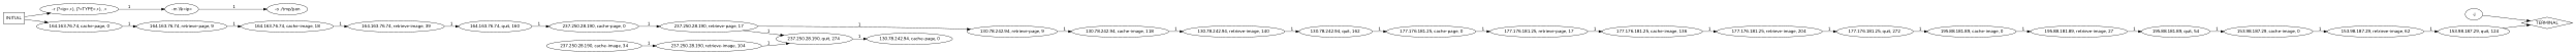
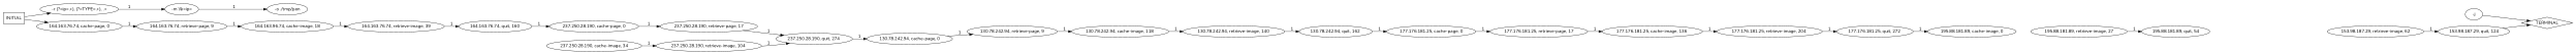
  digraph {
    fontname=Nunito
    rankdir=LR
    node [fontname=Nunito]
    edge [fontname=Nunito]
    n1 [label="-j"]
    n2 [label=TERMINAL shape=diamond]
    n3 [label="-m \\\\k<ip>"]
    n4 [label="-o ./tmp/json"]
    n5 [label="-r (?<ip>.+), (?<TYPE>.+), .+"]
    n6 [label="130.78.242.94, cache-image, 118 "]
    n7 [label="130.78.242.94, retrieve-image, 140 "]
    n8 [label="130.78.242.94, quit, 162 "]
    n9 [label="130.78.242.94, cache-page, 0"]
    n10 [label="130.78.242.94, retrieve-page, 9"]
    n11 [label="177.176.181.25, cache-page, 0"]
    n12 [label="177.176.181.25, retrieve-page, 17"]
-   n13 [label="153.98.187.29, cache-image, 0"]
    n14 [label="153.98.187.29, retrieve-image, 62"]
    n15 [label="153.98.187.29, quit, 124"]
-   n16 [label="164.163.76.74, cache-image, 18"]
+   n16 [label="164.163.96.74, cache-image, 18"]
    n17 [label="164.163.76.74, retrieve-image, 39"]
    n18 [label="164.163.76.74, quit, 160 "]
    n19 [label="164.163.76.74, cache-page, 0"]
    n20 [label="164.163.76.74, retrieve-page, 9"]
    n21 [label="237.250.28.190, cache-page, 0"]
    n22 [label="237.250.28.190, retrieve-page, 17"]
    n23 [label="177.176.181.25, cache-image, 136 "]
    n24 [label="177.176.181.25, retrieve-image, 204 "]
    n25 [label="177.176.181.25, quit, 272 "]
    n26 [label="195.88.181.89, cache-image, 0"]
    n27 [label="195.88.181.89, retrieve-image, 27"]
    n28 [label="195.88.181.89, quit, 54"]
    n29 [label="237.250.28.190, cache-image, 34"]
    n30 [label="237.250.28.190, retrieve-image, 104 "]
    n31 [label="237.250.28.190, quit, 274 "]
    n32 [label=INITIAL shape=box]
    n1 -> n2
    n3 -> n4 [label=1]
    n5 -> n3 [label=1]
    n6 -> n7 [label=1]
    n7 -> n8 [label=1]
    n8 -> n11 [label=1]
-   n22 -> n10 [label=1]
+   n9 -> n10 [label=1]
    n10 -> n6 [label=1]
    n11 -> n12 [label=1]
    n12 -> n23 [label=1]
-   n13 -> n14 [label=1]
    n14 -> n15 [label=1]
    n15 -> n2
    n16 -> n17 [label=1]
    n17 -> n18 [label=1]
    n18 -> n21 [label=1]
    n19 -> n20 [label=1]
    n20 -> n16 [label=1]
    n21 -> n22 [label=1]
    n22 -> n31 [label=1]
    n23 -> n24 [label=1]
    n24 -> n25 [label=1]
    n25 -> n26 [label=1]
-   n26 -> n27 [label=1]
    n27 -> n28 [label=1]
-   n28 -> n13 [label=1]
    n29 -> n30 [label=1]
    n30 -> n31 [label=1]
    n31 -> n9 [label=1]
    n32 -> n5
    n32 -> n19
  }
